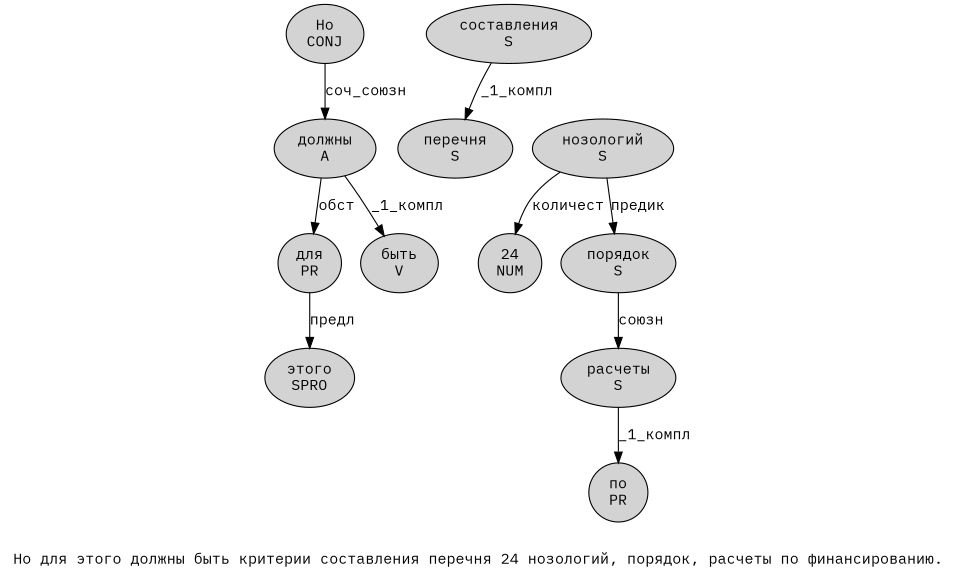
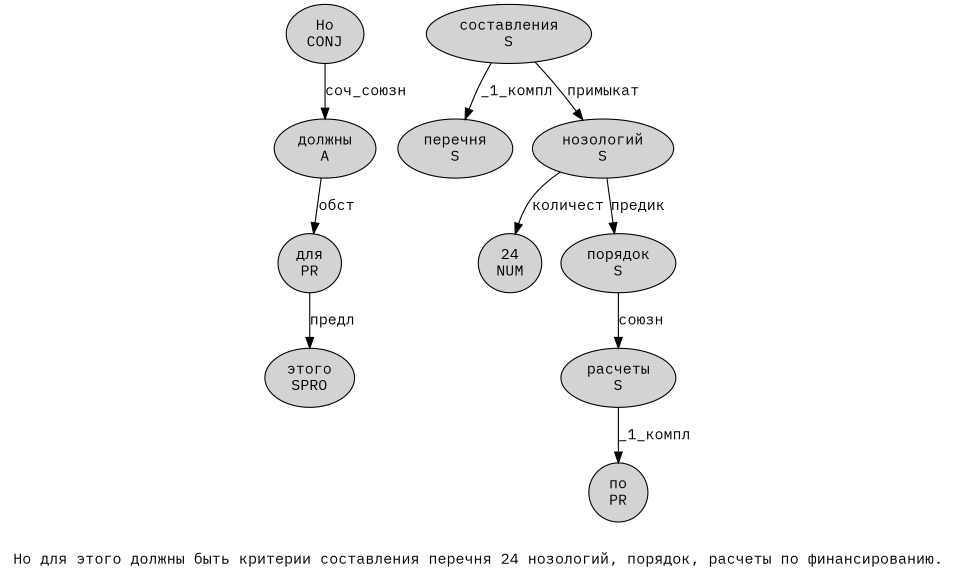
  digraph {
    fontname="IBM Plex Mono"
    label="Но для этого должны быть критерии составления перечня 24 нозологий, порядок, расчеты по финансированию."
    node [fillcolor=lightgray fontname="IBM Plex Mono" penwidth=1 shape=ellipse style=filled]
    edge [fontname="IBM Plex Mono"]
    n1 [label="Но\nCONJ"]
    n2 [label="должны\nA"]
    n3 [label="для\nPR"]
-   n4 [label="быть\nV"]
    n5 [label="этого\nSPRO"]
    n6 [label="составления\nS"]
    n7 [label="перечня\nS"]
    n8 [label="нозологий\nS"]
    n9 [label="24\nNUM"]
    n10 [label="порядок\nS"]
    n11 [label="расчеты\nS"]
    n12 [label="по\nPR"]
    n1 -> n2 [label="соч_союзн"]
    n2 -> n3 [label="обст"]
-   n2 -> n4 [label="_1_компл"]
    n3 -> n5 [label="предл"]
    n6 -> n7 [label="_1_компл"]
+   n6 -> n8 [label="примыкат"]
    n8 -> n9 [label="количест"]
    n8 -> n10 [label="предик"]
    n10 -> n11 [label="союзн"]
    n11 -> n12 [label="_1_компл"]
  }
